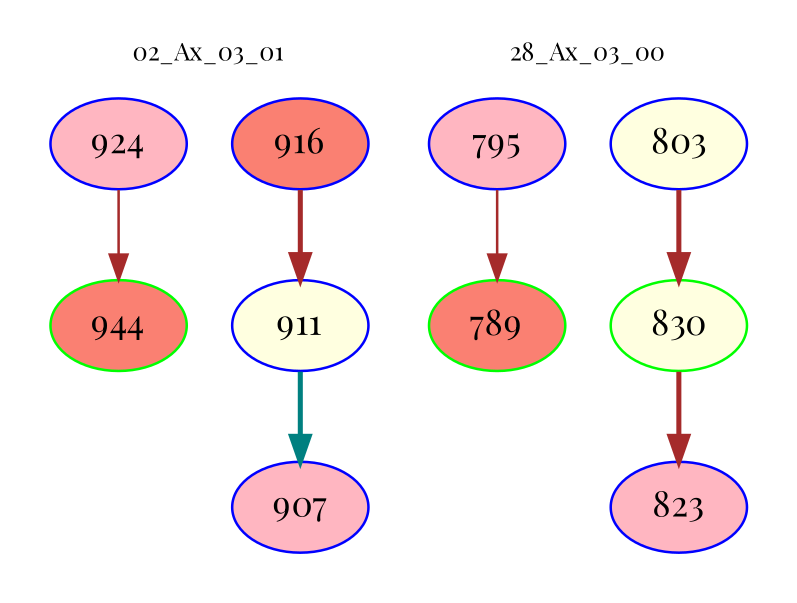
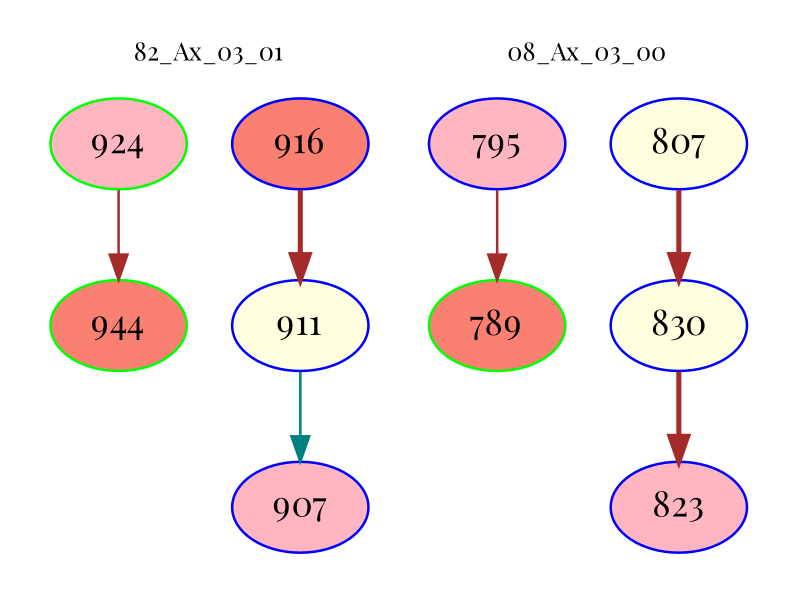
  digraph {
    fontname="Playfair Display"
    node [color=blue fillcolor=lightpink fontname="Playfair Display" style=filled]
    edge [color=brown fontname="Playfair Display" style=bold]
    n1 [fillcolor=salmon label=916]
    n2 [fillcolor=lightyellow label=911]
-   n3 [label=924]
+   n3 [color=green label=924]
    n4 [label=907]
    n5 [color=green fillcolor=salmon label=944]
-   n6 [fillcolor=lightyellow label=803]
+   n6 [fillcolor=lightyellow label=807]
    n7 [label=795]
-   n8 [color=green fillcolor=lightyellow label=830]
+   n8 [fillcolor=lightyellow label=830]
    n9 [color=green fillcolor=salmon label=789]
    n10 [label=823]
    subgraph cluster_1 {
      color=white
      fontsize=10
-     label="02_Ax_03_01"
+     label="82_Ax_03_01"
      n1
      n2
      n3
      n4
      n5
    }
    subgraph cluster_2 {
      color=white
      fontsize=10
-     label="28_Ax_03_00"
+     label="08_Ax_03_00"
      n6
      n7
      n8
      n9
      n10
    }
    n1 -> n2
-   n2 -> n4 [color=teal]
+   n2 -> n4 [color=teal style=solid]
    n3 -> n5 [style=solid]
    n6 -> n8
    n7 -> n9 [style=solid]
    n8 -> n10
  }
